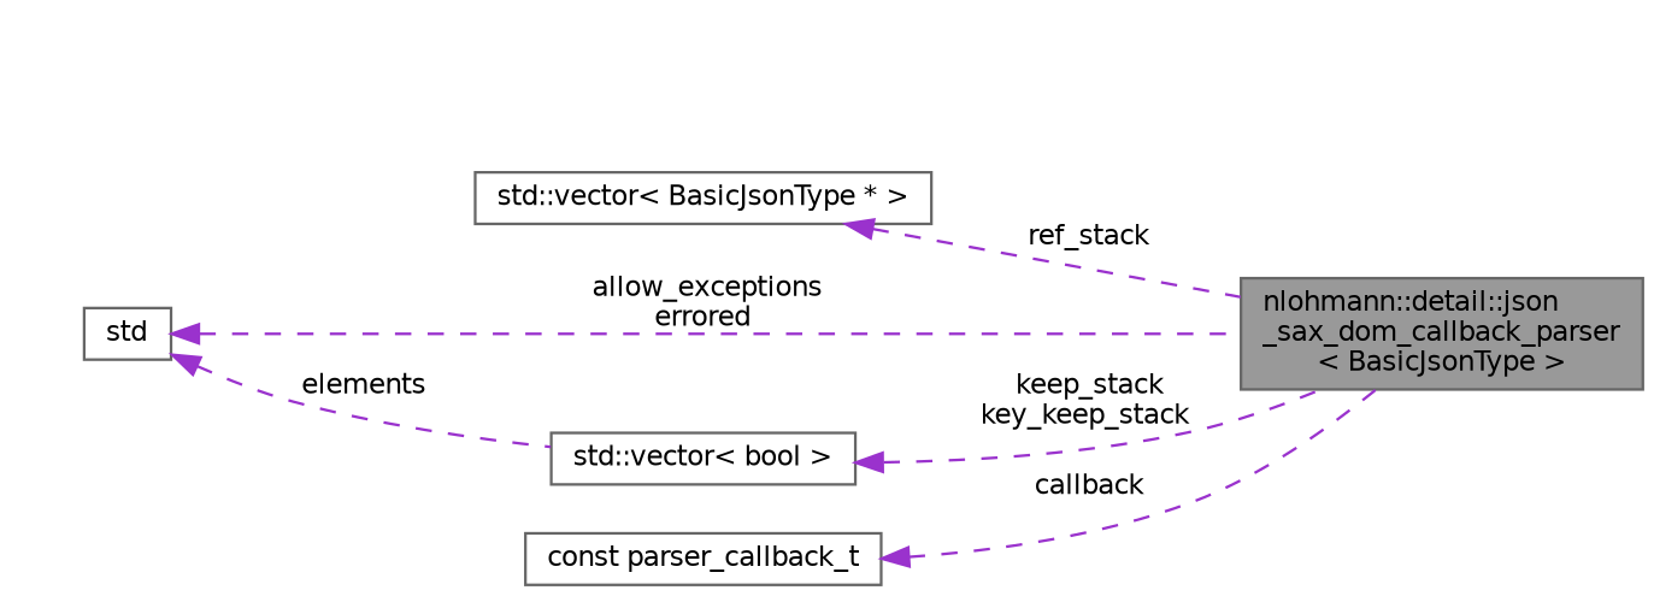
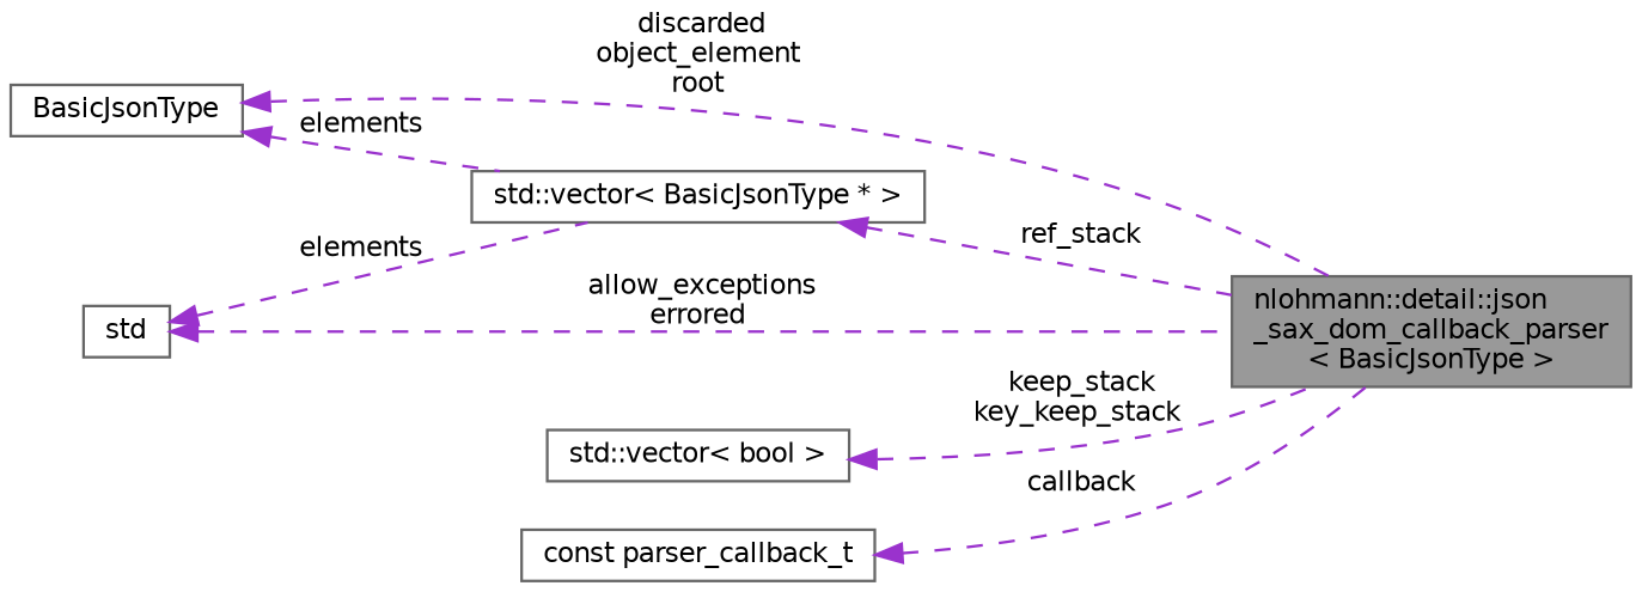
  digraph {
    rankdir=LR
    node [color=gray40 fillcolor=white fontname=Helvetica fontsize=10 shape=box style=filled]
    edge [color=darkorchid3 dir=back fontname=Helvetica fontsize=10 labelfontname=Helvetica labelfontsize=10 style=dashed]
    n1 [fillcolor=grey60 fontcolor=black height=0.2 label="nlohmann::detail::json\l_sax_dom_callback_parser\l\< BasicJsonType \>" width=0.4]
+   n2 [height=0.2 label=BasicJsonType width=0.4]
    n3 [height=0.2 label="std::vector\< BasicJsonType * \>" width=0.4]
    n4 [height=0.2 label="std::vector\< bool \>" width=0.4]
    n5 [height=0.2 label=std width=0.4]
    n6 [height=0.2 label="const parser_callback_t" width=0.4]
+   n2 -> n1 [label=" discarded\nobject_element\nroot"]
+   n2 -> n3 [label=" elements"]
    n3 -> n1 [label=" ref_stack"]
    n4 -> n1 [label=" keep_stack\nkey_keep_stack"]
    n5 -> n1 [label=" allow_exceptions\nerrored"]
-   n5 -> n4 [label=" elements"]
+   n5 -> n3 [label=" elements"]
    n6 -> n1 [label=" callback"]
  }
